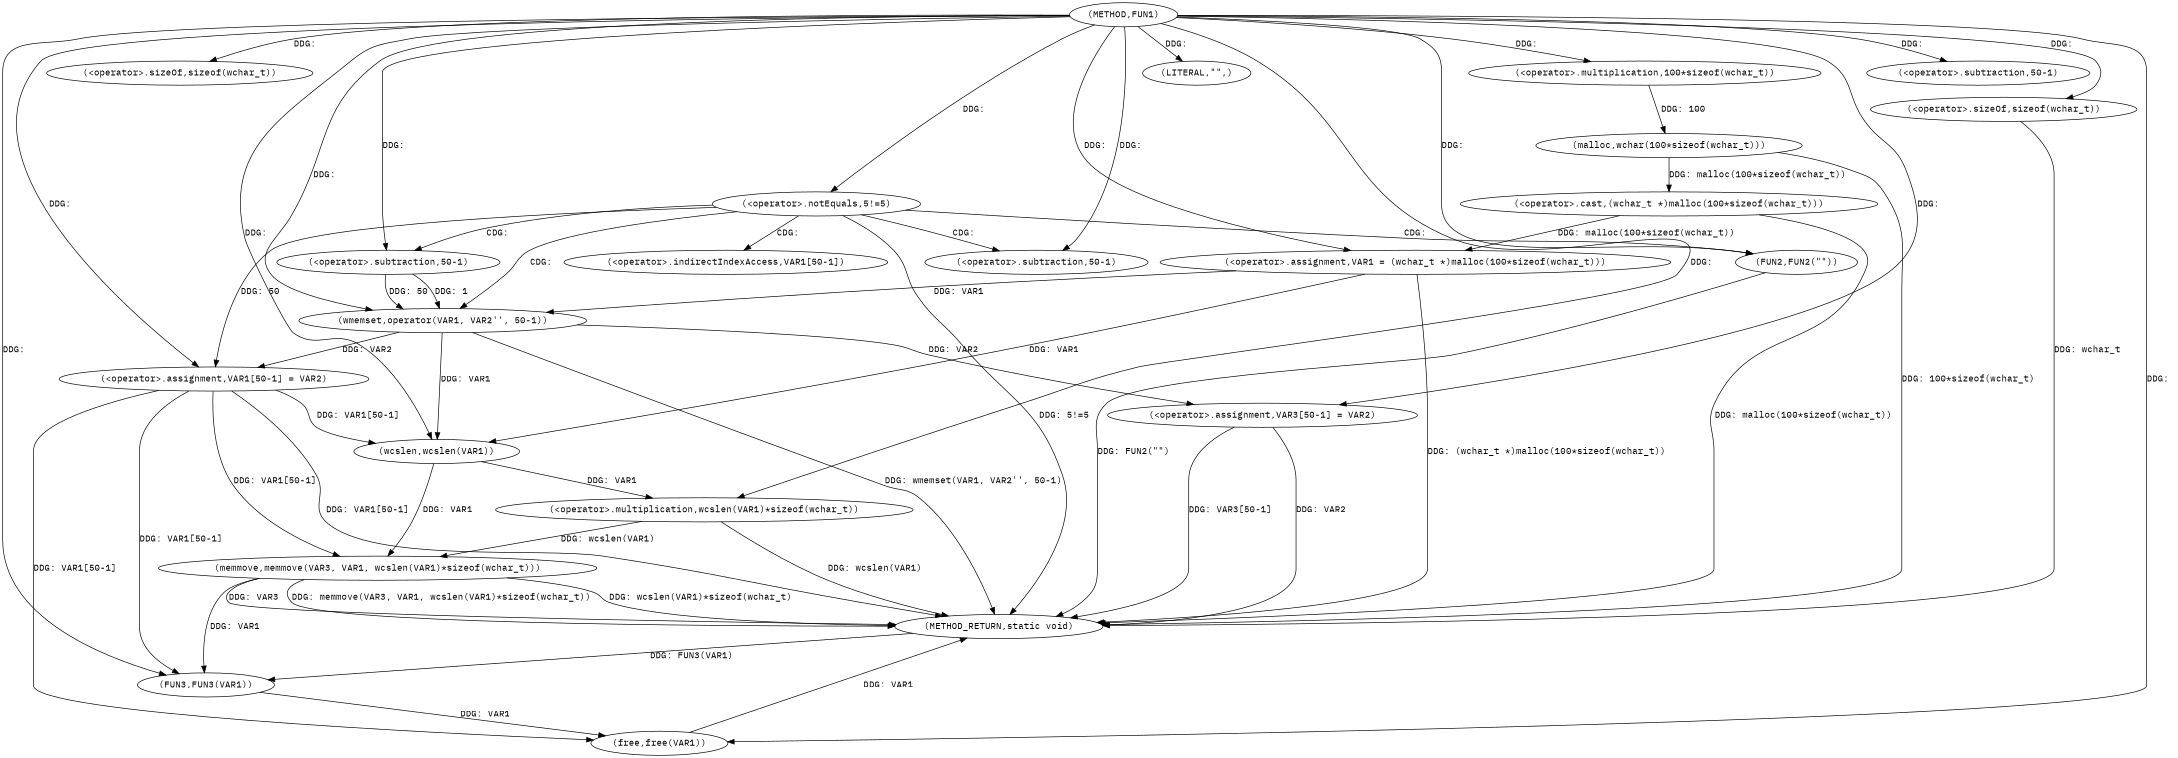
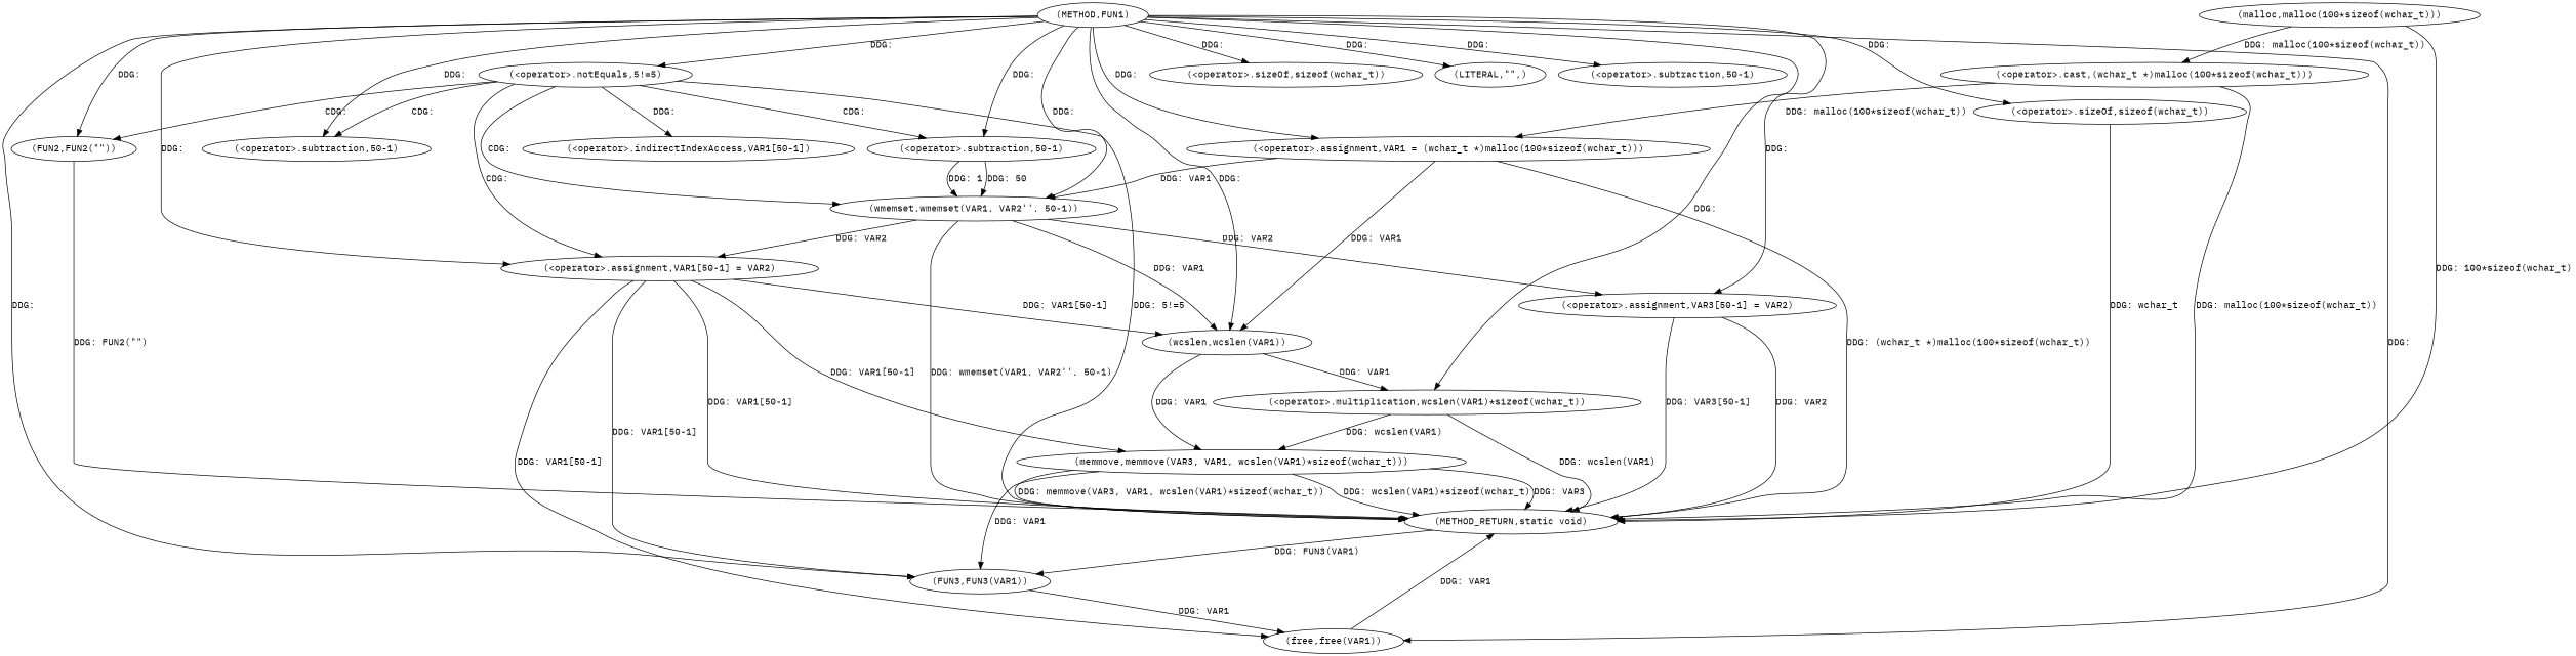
  digraph {
    fontname="IBM Plex Mono"
    node [fontname="IBM Plex Mono"]
    edge [fontname="IBM Plex Mono"]
    n1 [label="(METHOD,FUN1)"]
    n2 [label="(<operator>.assignment,VAR1 = (wchar_t *)malloc(100*sizeof(wchar_t)))"]
-   n3 [label="(<operator>.multiplication,100*sizeof(wchar_t))"]
    n4 [label="(<operator>.sizeOf,sizeof(wchar_t))"]
    n5 [label="(<operator>.notEquals,5!=5)"]
    n6 [label="(FUN2,FUN2(\"\"))"]
-   n7 [label="(wmemset,operator(VAR1, VAR2'', 50-1))"]
+   n7 [label="(wmemset,wmemset(VAR1, VAR2'', 50-1))"]
    n8 [label="(<operator>.subtraction,50-1)"]
    n9 [label="(<operator>.assignment,VAR1[50-1] = VAR2)"]
    n10 [label="(<operator>.subtraction,50-1)"]
    n11 [label="(LITERAL,\"\",)"]
    n12 [label="(<operator>.multiplication,wcslen(VAR1)*sizeof(wchar_t))"]
    n13 [label="(wcslen,wcslen(VAR1))"]
    n14 [label="(<operator>.sizeOf,sizeof(wchar_t))"]
    n15 [label="(<operator>.assignment,VAR3[50-1] = VAR2)"]
    n16 [label="(<operator>.subtraction,50-1)"]
    n17 [label="(FUN3,FUN3(VAR1))"]
    n18 [label="(free,free(VAR1))"]
    n19 [label="(METHOD_RETURN,static void)"]
-   n20 [label="(malloc,wchar(100*sizeof(wchar_t)))"]
+   n20 [label="(malloc,malloc(100*sizeof(wchar_t)))"]
    n21 [label="(<operator>.indirectIndexAccess,VAR1[50-1])"]
    n22 [label="(memmove,memmove(VAR3, VAR1, wcslen(VAR1)*sizeof(wchar_t)))"]
    n23 [label="(<operator>.cast,(wchar_t *)malloc(100*sizeof(wchar_t)))"]
    n1 -> n2 [label="DDG: "]
-   n1 -> n3 [label="DDG: "]
    n1 -> n4 [label="DDG: "]
    n1 -> n5 [label="DDG: "]
    n1 -> n6 [label="DDG: "]
    n1 -> n7 [label="DDG: "]
    n1 -> n8 [label="DDG: "]
    n1 -> n9 [label="DDG: "]
    n1 -> n10 [label="DDG: "]
    n1 -> n11 [label="DDG: "]
    n1 -> n12 [label="DDG: "]
    n1 -> n13 [label="DDG: "]
    n1 -> n14 [label="DDG: "]
    n1 -> n15 [label="DDG: "]
    n1 -> n16 [label="DDG: "]
    n1 -> n17 [label="DDG: "]
    n1 -> n18 [label="DDG: "]
    n2 -> n7 [label="DDG: VAR1"]
    n2 -> n13 [label="DDG: VAR1"]
    n2 -> n19 [label="DDG: (wchar_t *)malloc(100*sizeof(wchar_t))"]
-   n3 -> n20 [label="DDG: 100"]
    n5 -> n6 [label="CDG: "]
    n5 -> n7 [label="CDG: "]
    n5 -> n8 [label="CDG: "]
-   n5 -> n9 [label="DDG: 50"]
+   n5 -> n9 [label="CDG: "]
    n5 -> n10 [label="CDG: "]
    n5 -> n19 [label="DDG: 5!=5"]
-   n5 -> n21 [label="CDG: "]
+   n5 -> n21 [label="DDG: "]
    n6 -> n19 [label="DDG: FUN2(\"\")"]
    n7 -> n9 [label="DDG: VAR2"]
    n7 -> n13 [label="DDG: VAR1"]
    n7 -> n15 [label="DDG: VAR2"]
    n7 -> n19 [label="DDG: wmemset(VAR1, VAR2'', 50-1)"]
    n8 -> n7 [label="DDG: 50"]
    n8 -> n7 [label="DDG: 1"]
    n9 -> n13 [label="DDG: VAR1[50-1]"]
    n9 -> n17 [label="DDG: VAR1[50-1]"]
    n9 -> n18 [label="DDG: VAR1[50-1]"]
    n9 -> n19 [label="DDG: VAR1[50-1]"]
    n9 -> n22 [label="DDG: VAR1[50-1]"]
    n12 -> n19 [label="DDG: wcslen(VAR1)"]
    n12 -> n22 [label="DDG: wcslen(VAR1)"]
    n13 -> n12 [label="DDG: VAR1"]
    n13 -> n22 [label="DDG: VAR1"]
    n14 -> n19 [label="DDG: wchar_t"]
    n15 -> n19 [label="DDG: VAR2"]
    n15 -> n19 [label="DDG: VAR3[50-1]"]
    n17 -> n18 [label="DDG: VAR1"]
    n18 -> n19 [label="DDG: VAR1"]
    n19 -> n17 [label="DDG: FUN3(VAR1)"]
    n20 -> n19 [label="DDG: 100*sizeof(wchar_t)"]
    n20 -> n23 [label="DDG: malloc(100*sizeof(wchar_t))"]
    n22 -> n17 [label="DDG: VAR1"]
    n22 -> n19 [label="DDG: wcslen(VAR1)*sizeof(wchar_t)"]
    n22 -> n19 [label="DDG: VAR3"]
    n22 -> n19 [label="DDG: memmove(VAR3, VAR1, wcslen(VAR1)*sizeof(wchar_t))"]
    n23 -> n2 [label="DDG: malloc(100*sizeof(wchar_t))"]
    n23 -> n19 [label="DDG: malloc(100*sizeof(wchar_t))"]
  }
